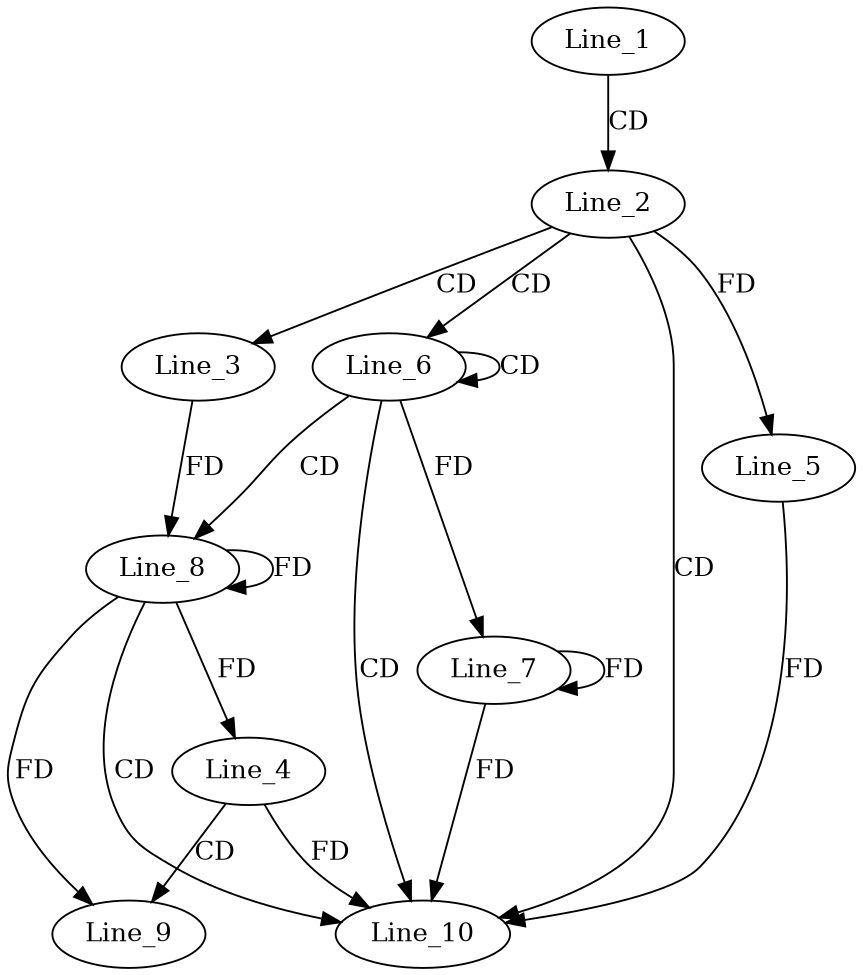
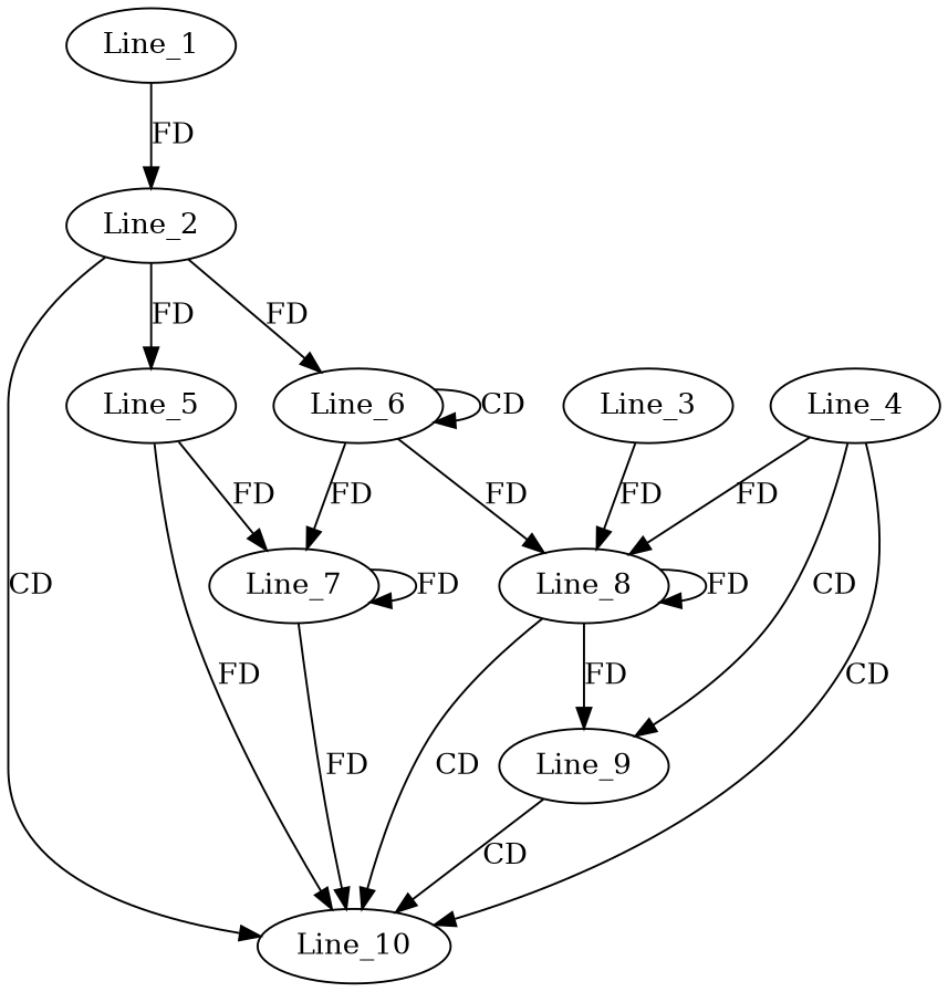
  digraph {
    Line_1
    Line_2
    Line_3
    Line_5
    Line_6
    Line_10
    Line_8
    Line_4
    Line_9
    Line_7
-   Line_1 -> Line_2 [label=CD]
-   Line_2 -> Line_3 [label=CD]
+   Line_1 -> Line_2 [label=FD]
    Line_2 -> Line_5 [label=FD]
-   Line_2 -> Line_6 [label=CD]
+   Line_2 -> Line_6 [label=FD]
    Line_2 -> Line_10 [label=CD]
    Line_3 -> Line_8 [label=FD]
    Line_5 -> Line_10 [label=FD]
+   Line_5 -> Line_7 [label=FD]
    Line_6 -> Line_6 [label=CD]
-   Line_6 -> Line_10 [label=CD]
-   Line_6 -> Line_8 [label=CD]
+   Line_9 -> Line_10 [label=CD]
+   Line_6 -> Line_8 [label=FD]
    Line_6 -> Line_7 [label=FD]
    Line_8 -> Line_10 [label=CD]
    Line_8 -> Line_8 [label=FD]
    Line_8 -> Line_9 [label=FD]
-   Line_4 -> Line_10 [label=FD]
-   Line_8 -> Line_4 [label=FD]
+   Line_4 -> Line_10 [label=CD]
+   Line_4 -> Line_8 [label=FD]
    Line_4 -> Line_9 [label=CD]
    Line_7 -> Line_10 [label=FD]
    Line_7 -> Line_7 [label=FD]
  }
